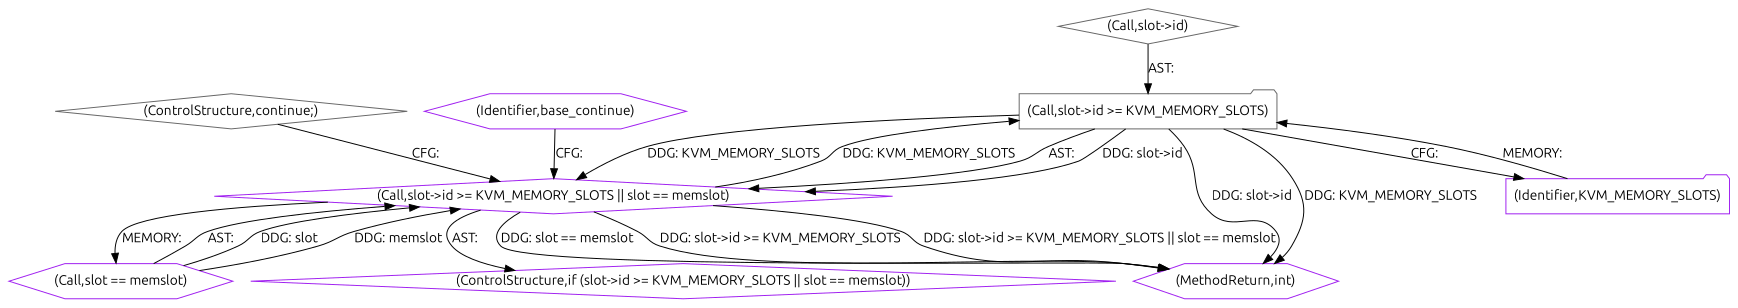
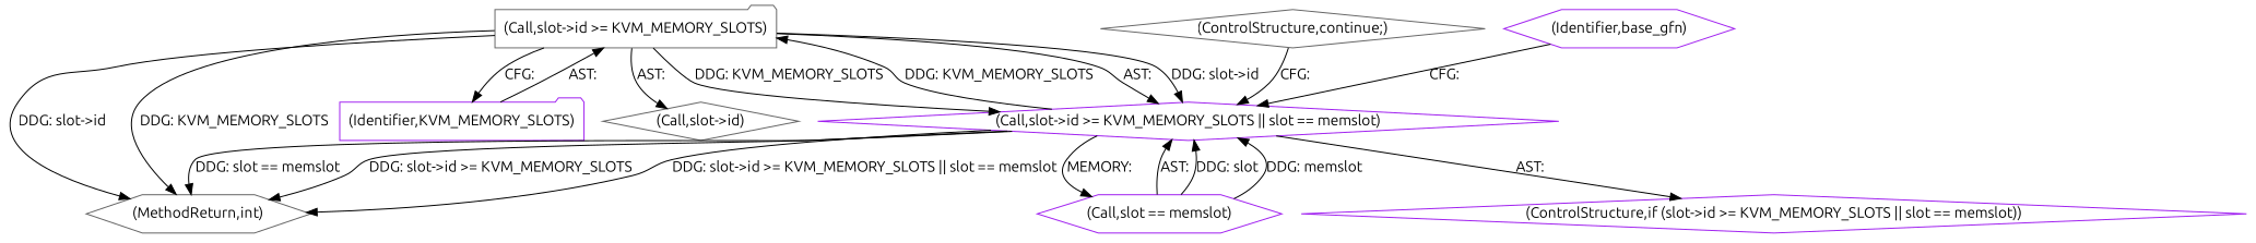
  digraph {
    fontname=Ubuntu
    node [color=purple fontname=Ubuntu shape=diamond]
    edge [fontname=Ubuntu]
    n1 [color=gray40 label="(Call,slot->id >= KVM_MEMORY_SLOTS)" shape=folder]
    n2 [label="(Call,slot->id >= KVM_MEMORY_SLOTS || slot == memslot)"]
-   n3 [label="(MethodReturn,int)" shape=hexagon]
+   n3 [color=gray40 label="(MethodReturn,int)" shape=hexagon]
    n4 [label="(Identifier,KVM_MEMORY_SLOTS)" shape=folder]
    n5 [label="(Call,slot == memslot)" shape=hexagon]
    n6 [label="(ControlStructure,if (slot->id >= KVM_MEMORY_SLOTS || slot == memslot))"]
    n7 [color=gray40 label="(ControlStructure,continue;)"]
-   n8 [label="(Identifier,base_continue)" shape=hexagon]
+   n8 [label="(Identifier,base_gfn)" shape=hexagon]
    n9 [color=gray40 label="(Call,slot->id)"]
    n1 -> n2 [label="AST: "]
    n1 -> n2 [label="DDG: slot->id"]
    n1 -> n2 [label="DDG: KVM_MEMORY_SLOTS"]
    n1 -> n3 [label="DDG: slot->id"]
    n1 -> n3 [label="DDG: KVM_MEMORY_SLOTS"]
    n1 -> n4 [label="CFG: "]
    n2 -> n1 [label="DDG: KVM_MEMORY_SLOTS"]
    n2 -> n3 [label="DDG: slot->id >= KVM_MEMORY_SLOTS"]
    n2 -> n3 [label="DDG: slot->id >= KVM_MEMORY_SLOTS || slot == memslot"]
    n2 -> n3 [label="DDG: slot == memslot"]
    n2 -> n5 [label="MEMORY: "]
    n2 -> n6 [label="AST: "]
-   n4 -> n1 [label="MEMORY: "]
+   n4 -> n1 [label="AST: "]
    n5 -> n2 [label="AST: "]
    n5 -> n2 [label="DDG: slot"]
    n5 -> n2 [label="DDG: memslot"]
    n7 -> n2 [label="CFG: "]
    n8 -> n2 [label="CFG: "]
-   n9 -> n1 [label="AST: "]
+   n1 -> n9 [label="AST: "]
  }
